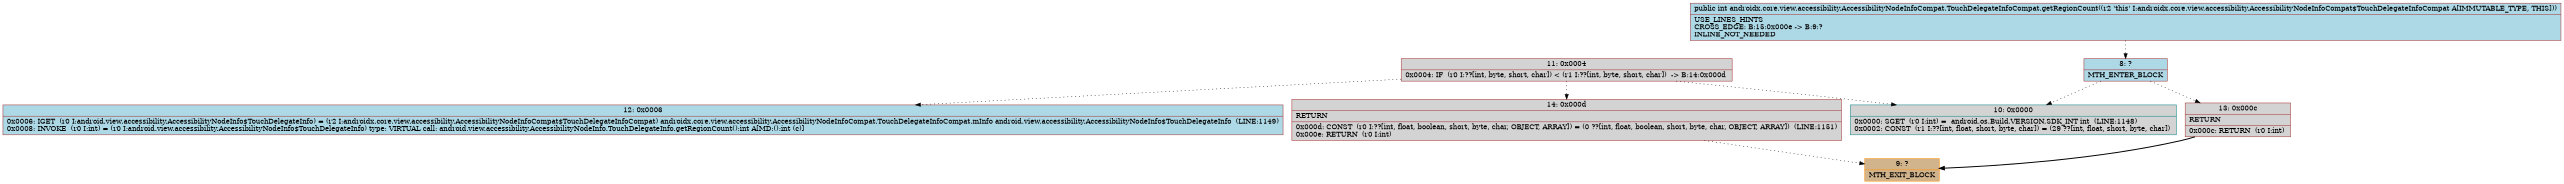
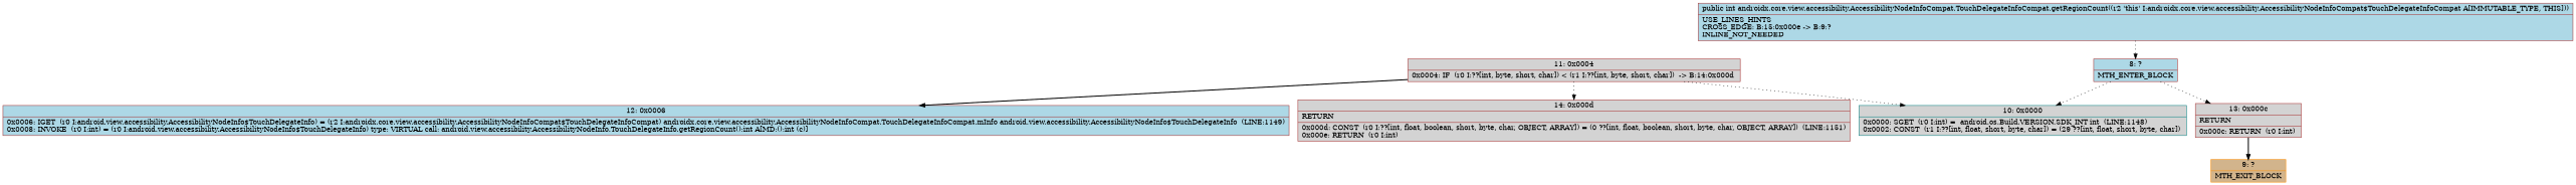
  digraph {
    node [color=brown fillcolor=lightgrey shape=record style=filled]
    edge [style=dotted]
    n1 [fillcolor=lightblue label="{8\:\ ?|MTH_ENTER_BLOCK\l}"]
    n2 [color=teal label="{10\:\ 0x0000|0x0000: SGET  (r0 I:int) =  android.os.Build.VERSION.SDK_INT int  (LINE:1148)\l0x0002: CONST  (r1 I:??[int, float, short, byte, char]) = (29 ??[int, float, short, byte, char]) \l}"]
    n3 [label="{13\:\ 0x000c|RETURN\l|0x000c: RETURN  (r0 I:int) \l}"]
    n4 [label="{11\:\ 0x0004|0x0004: IF  (r0 I:??[int, byte, short, char]) \< (r1 I:??[int, byte, short, char])  \-\> B:14:0x000d \l}"]
    n5 [fillcolor=lightblue label="{12\:\ 0x0006|0x0006: IGET  (r0 I:android.view.accessibility.AccessibilityNodeInfo$TouchDelegateInfo) = (r2 I:androidx.core.view.accessibility.AccessibilityNodeInfoCompat$TouchDelegateInfoCompat) androidx.core.view.accessibility.AccessibilityNodeInfoCompat.TouchDelegateInfoCompat.mInfo android.view.accessibility.AccessibilityNodeInfo$TouchDelegateInfo  (LINE:1149)\l0x0008: INVOKE  (r0 I:int) = (r0 I:android.view.accessibility.AccessibilityNodeInfo$TouchDelegateInfo) type: VIRTUAL call: android.view.accessibility.AccessibilityNodeInfo.TouchDelegateInfo.getRegionCount():int A[MD:():int (c)]\l}"]
    n6 [label="{14\:\ 0x000d|RETURN\l|0x000d: CONST  (r0 I:??[int, float, boolean, short, byte, char, OBJECT, ARRAY]) = (0 ??[int, float, boolean, short, byte, char, OBJECT, ARRAY])  (LINE:1151)\l0x000e: RETURN  (r0 I:int) \l}"]
    n7 [color=darkorange fillcolor=tan label="{9\:\ ?|MTH_EXIT_BLOCK\l}"]
    n8 [fillcolor=lightblue label="{public int androidx.core.view.accessibility.AccessibilityNodeInfoCompat.TouchDelegateInfoCompat.getRegionCount((r2 'this' I:androidx.core.view.accessibility.AccessibilityNodeInfoCompat$TouchDelegateInfoCompat A[IMMUTABLE_TYPE, THIS]))  | USE_LINES_HINTS\lCROSS_EDGE: B:15:0x000e \-\> B:9:?\lINLINE_NOT_NEEDED\l}"]
    n1 -> n2
    n1 -> n3
    n3 -> n7 [style=bold]
    n4 -> n2
-   n4 -> n5
+   n4 -> n5 [style=bold]
    n4 -> n6
-   n6 -> n7
    n8 -> n1
  }
